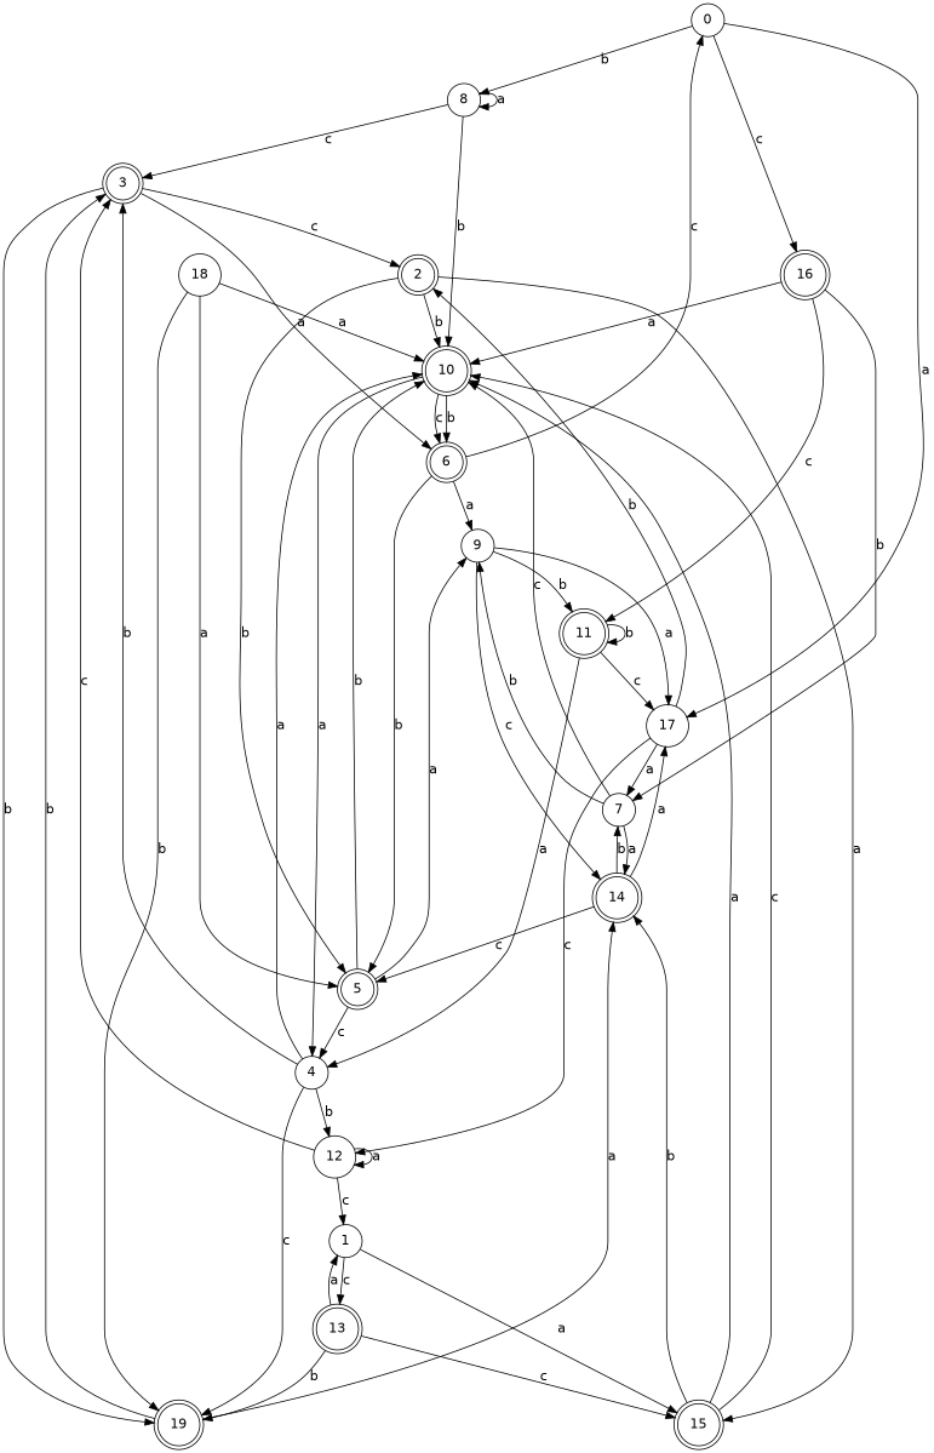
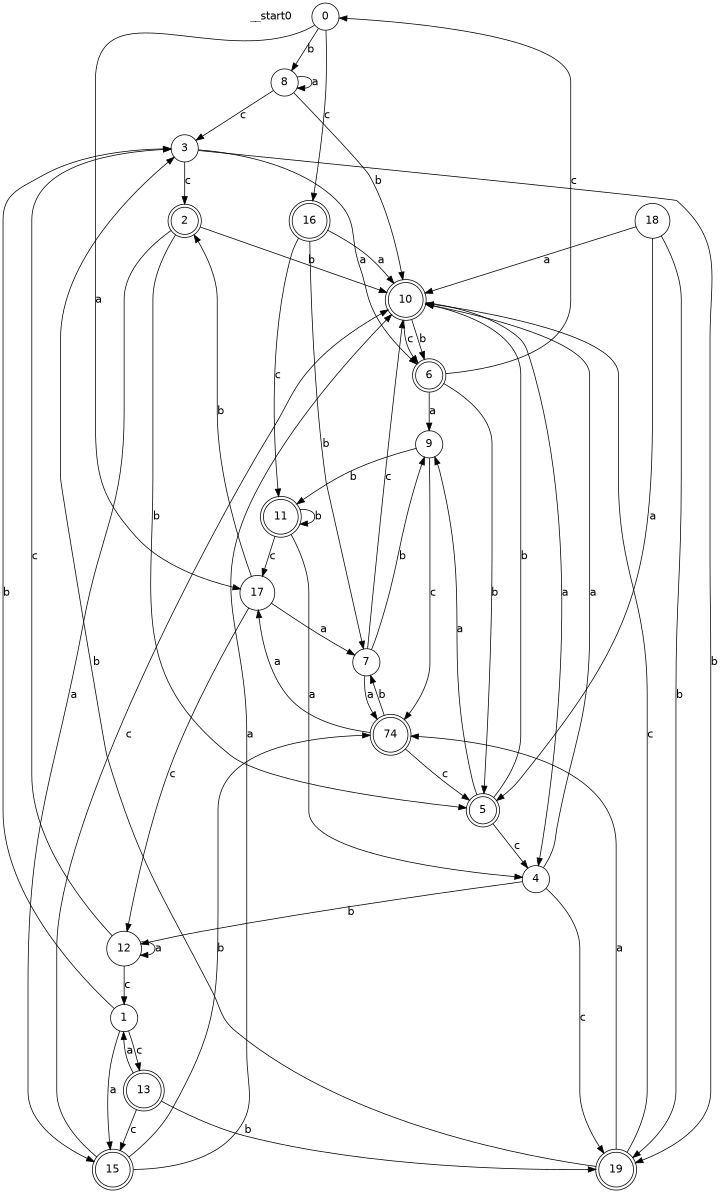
  digraph {
    fontname="DejaVu Sans"
    rankdir=TB
    node [fontname="DejaVu Sans" shape=circle color=black fillcolor=white style=filled]
    edge [fontname="DejaVu Sans"]
+   __start0 [shape=none color="" fillcolor="" style=""]
    n2 [label=0]
    n3 [label=8]
    n4 [label=16 shape=doublecircle style="rounded,filled"]
    n5 [label=17]
-   n6 [label=3 shape=doublecircle]
+   n6 [label=3]
    n7 [label=10 shape=doublecircle style="rounded,filled"]
    n8 [label=7]
    n9 [label=11 shape=doublecircle style="rounded,filled"]
    n10 [label=2 shape=doublecircle style="rounded,filled"]
    n11 [label=12]
    n12 [label=1]
    n13 [label=13 shape=doublecircle style="rounded,filled"]
    n14 [label=15 shape=doublecircle style="rounded,filled"]
    n15 [label=6 shape=doublecircle style="rounded,filled"]
    n16 [label=19 shape=doublecircle style="rounded,filled"]
-   n17 [label=14 shape=doublecircle style="rounded,filled"]
+   n17 [label=74 shape=doublecircle style="rounded,filled"]
    n18 [label=5 shape=doublecircle style="rounded,filled"]
    n19 [label=4]
    n20 [label=9]
    n21 [label=18]
    n2 -> n3 [label=b]
    n2 -> n4 [label=c]
    n2 -> n5 [label=a]
    n3 -> n3 [label=a]
    n3 -> n6 [label=c]
    n3 -> n7 [label=b]
    n4 -> n7 [label=a]
    n4 -> n8 [label=b]
    n4 -> n9 [label=c]
    n5 -> n8 [label=a]
    n5 -> n10 [label=b]
    n5 -> n11 [label=c]
    n6 -> n10 [label=c]
    n6 -> n15 [label=a]
    n6 -> n16 [label=b]
    n7 -> n15 [label=b]
    n7 -> n15 [label=c]
    n7 -> n19 [label=a]
    n8 -> n7 [label=c]
    n8 -> n17 [label=a]
    n8 -> n20 [label=b]
    n9 -> n5 [label=c]
    n9 -> n9 [label=b]
    n9 -> n19 [label=a]
    n10 -> n7 [label=b]
    n10 -> n14 [label=a]
    n10 -> n18 [label=b]
    n11 -> n6 [label=c]
    n11 -> n11 [label=a]
    n11 -> n12 [label=c]
-   n19 -> n6 [label=b]
+   n12 -> n6 [label=b]
    n12 -> n13 [label=c]
    n12 -> n14 [label=a]
    n13 -> n12 [label=a]
    n13 -> n14 [label=c]
    n13 -> n16 [label=b]
    n14 -> n7 [label=a]
    n14 -> n7 [label=c]
    n14 -> n17 [label=b]
    n15 -> n2 [label=c]
    n15 -> n18 [label=b]
    n15 -> n20 [label=a]
    n16 -> n6 [label=b]
+   n16 -> n7 [label=c]
    n16 -> n17 [label=a]
    n17 -> n5 [label=a]
    n17 -> n8 [label=b]
    n17 -> n18 [label=c]
    n18 -> n7 [label=b]
    n18 -> n19 [label=c]
    n18 -> n20 [label=a]
    n19 -> n7 [label=a]
    n19 -> n11 [label=b]
    n19 -> n16 [label=c]
-   n20 -> n5 [label=a]
    n20 -> n9 [label=b]
    n20 -> n17 [label=c]
    n21 -> n7 [label=a]
    n21 -> n16 [label=b]
    n21 -> n18 [label=a]
  }
